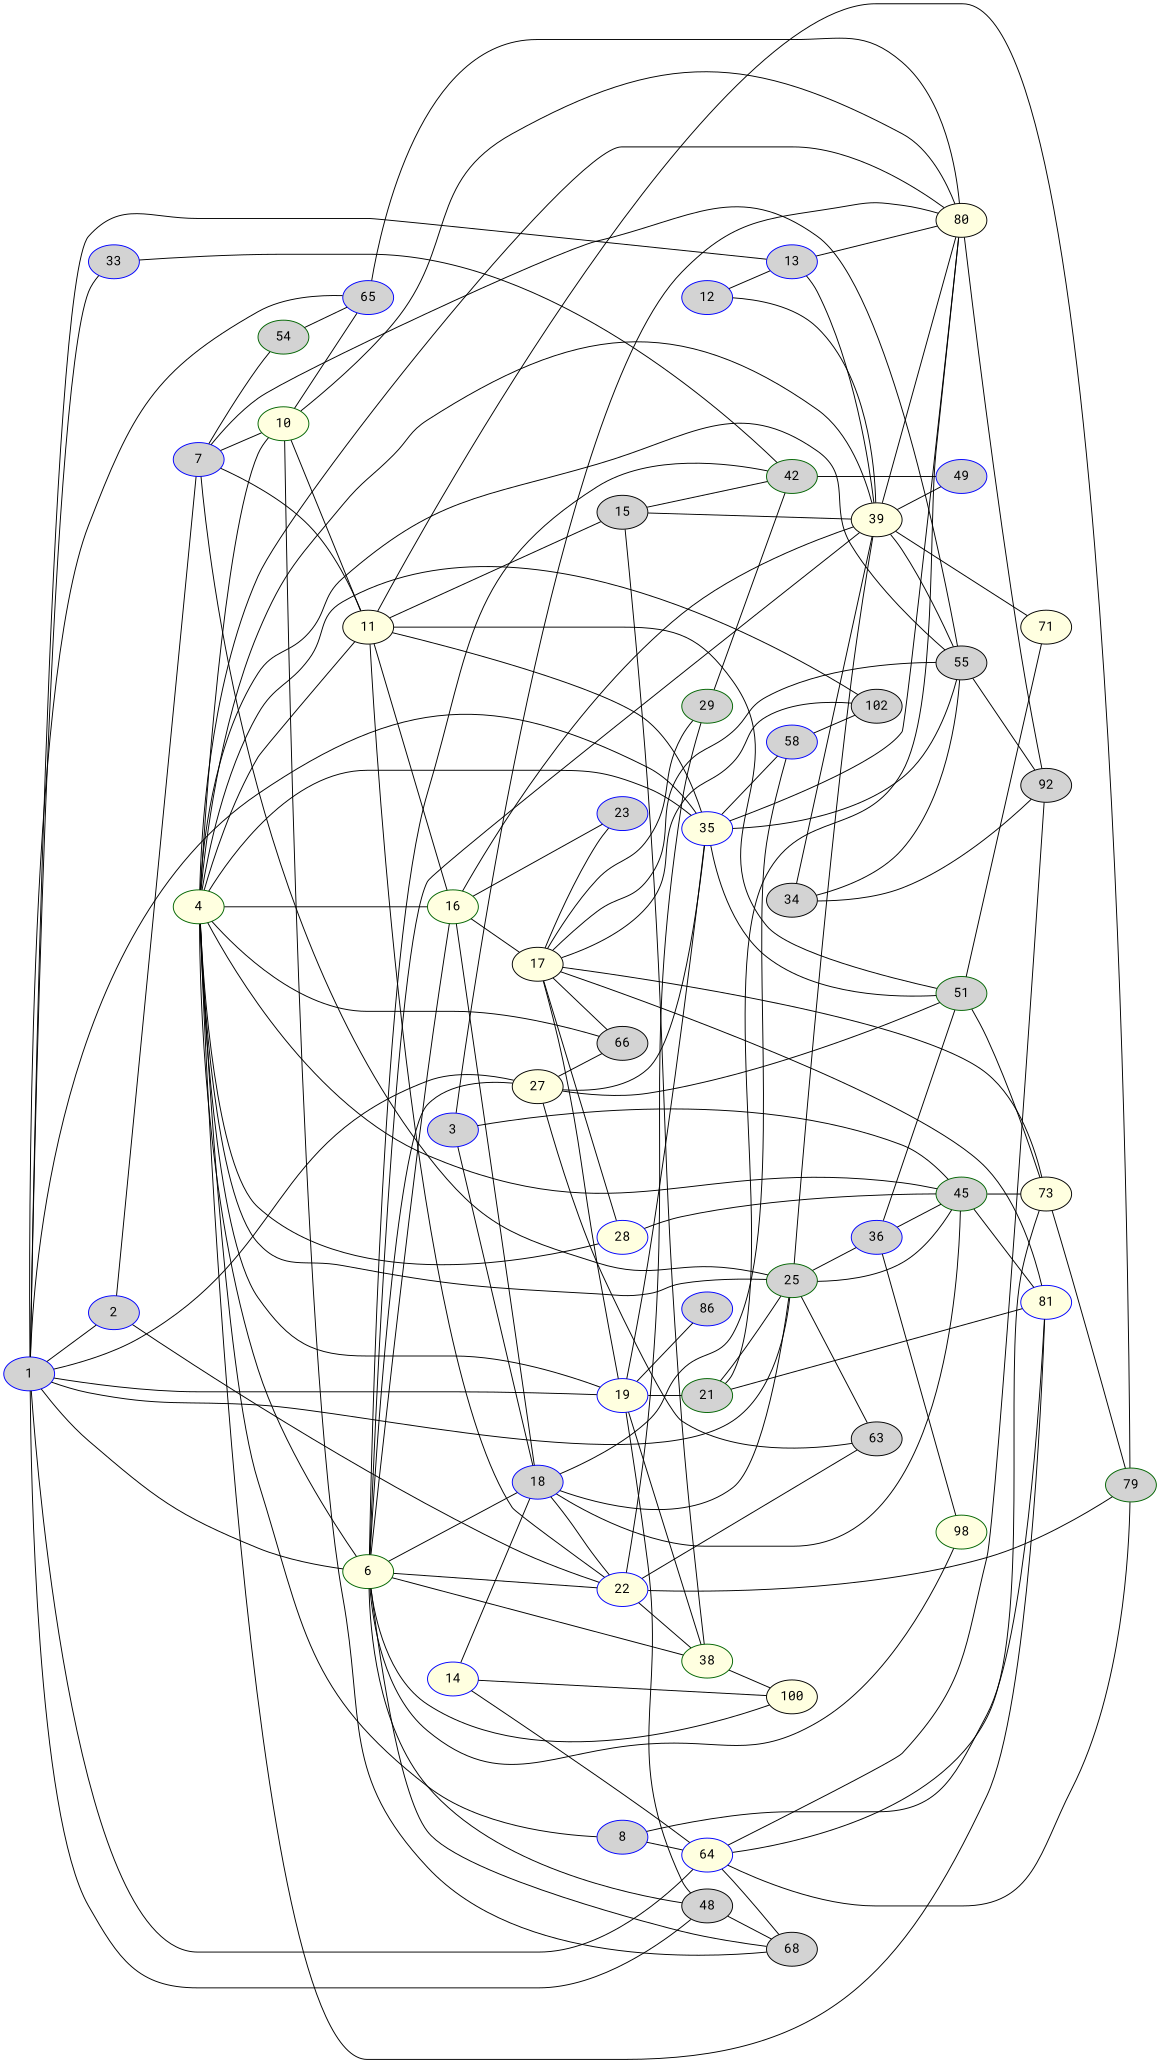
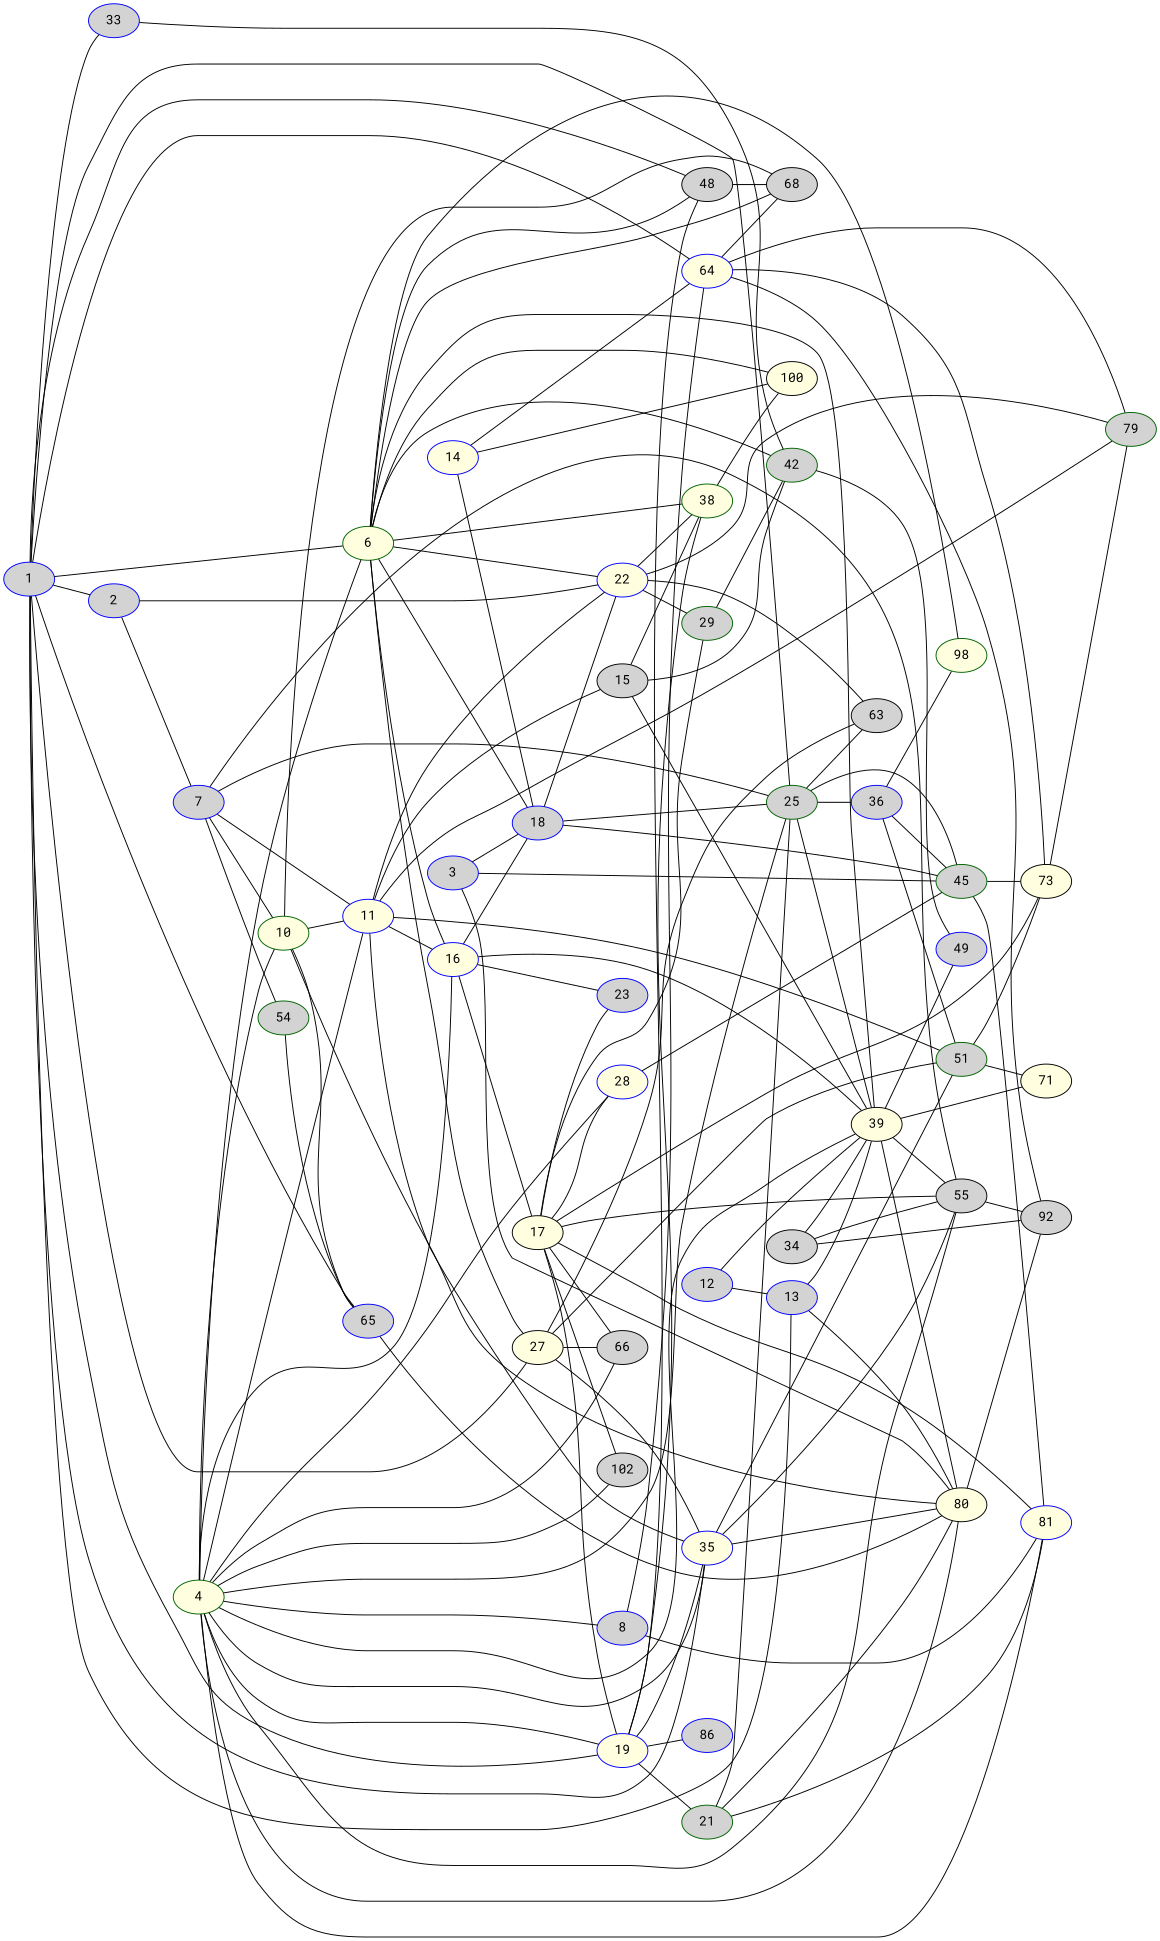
  graph {
    fontname="Roboto Mono"
    rankdir=LR
    node [color=blue fillcolor=lightgrey fontname="Roboto Mono" style=filled]
    edge [fontname="Roboto Mono"]
    1 [super="+101+20+72"]
    2
    6 [color=darkgreen fillcolor=lightyellow super="+62+59+24"]
    13
    19 [fillcolor=lightyellow super="+46"]
    25 [color=darkgreen super="+52+31"]
    27 [color=black fillcolor=lightyellow super="+82"]
    33
    35 [fillcolor=lightyellow super="+104+94"]
    48 [color=black]
    64 [fillcolor=lightyellow]
    65 [super="+90"]
    7
    22 [fillcolor=lightyellow super="+53+30"]
    18 [super="+70+56+67"]
-   16 [color=darkgreen fillcolor=lightyellow super="+32"]
+   16 [fillcolor=lightyellow super="+32"]
    39 [color=black fillcolor=lightyellow super="+78+84+60"]
    38 [color=darkgreen fillcolor=lightyellow super="+50"]
    42 [color=darkgreen super="+81"]
    68 [color=black super="+91"]
    98 [color=darkgreen fillcolor=lightyellow]
    100 [color=black fillcolor=lightyellow]
    80 [color=black fillcolor=lightyellow super="+89+93"]
    86
    21 [color=darkgreen]
    45 [color=darkgreen super="+47+75"]
    36 [super="+40"]
    63 [color=black]
    66 [color=black]
    51 [color=darkgreen super="+61+103"]
    55 [color=black super="+77+57"]
-   58
    79 [color=darkgreen]
    73 [color=black fillcolor=lightyellow super="+74"]
    92 [color=black]
    10 [color=darkgreen fillcolor=lightyellow super="+26"]
-   11 [color=black fillcolor=lightyellow super="+37"]
+   11 [fillcolor=lightyellow super="+37"]
    54 [color=darkgreen]
    29 [color=darkgreen]
    3 [super="+9"]
    n41 [fillcolor=lightyellow label=81 super="+95"]
    4 [color=darkgreen fillcolor=lightyellow super="+44+43+83+5"]
    8
    28 [fillcolor=lightyellow]
    102 [color=black]
    15 [color=black]
    17 [color=black fillcolor=lightyellow super="+76+41"]
    23
    49
    71 [color=black fillcolor=lightyellow]
    12 [super="+85"]
    14 [fillcolor=lightyellow]
    34 [color=black]
    1 -- 2
    1 -- 6 [weight=2]
    1 -- 13
    1 -- 19
    1 -- 25
    1 -- 27
    1 -- 33
    1 -- 35
    1 -- 48
    1 -- 64
    1 -- 65
    2 -- 7
    2 -- 22
    6 -- 27
    6 -- 48
    6 -- 22 [weight=2]
    6 -- 18 [weight=2]
    6 -- 16
    6 -- 39 [weight=2]
    6 -- 38 [weight=2]
    6 -- 42
    6 -- 68
    6 -- 98
    6 -- 100
    13 -- 39
    13 -- 80
    19 -- 35
    19 -- 48
    19 -- 38 [weight=2]
    19 -- 86
    19 -- 21
    25 -- 39
    25 -- 45
    25 -- 36
    25 -- 63
    27 -- 35
    27 -- 63
    27 -- 66
    27 -- 51
    33 -- 42
    35 -- 80
    35 -- 51
    35 -- 55
-   35 -- 58
    48 -- 68
    64 -- 68
    64 -- 79
    64 -- 73
    64 -- 92
    65 -- 80 [weight=2]
    7 -- 25
    7 -- 55
    7 -- 10
    7 -- 11
    7 -- 54
    22 -- 38
    22 -- 63
    22 -- 79
    22 -- 29
    18 -- 25
    18 -- 22
    18 -- 45
-   18 -- 58
    16 -- 18
    16 -- 39
    16 -- 17
    16 -- 23
    39 -- 80
    39 -- 55
    39 -- 49
    39 -- 71
    38 -- 100
    42 -- 49
    80 -- 92
    21 -- 25
    21 -- 80
    21 -- n41
    45 -- 73 [weight=3]
    45 -- n41
    36 -- 98
    36 -- 45
    36 -- 51
    51 -- 73
    51 -- 71
    55 -- 92
-   58 -- 102
    73 -- 79
    10 -- 65
    10 -- 68
    10 -- 80
    10 -- 11
    11 -- 35
    11 -- 22
    11 -- 16
    11 -- 51
    11 -- 79
    11 -- 15
    54 -- 65
    29 -- 42
    3 -- 18
    3 -- 80
    3 -- 45 [weight=2]
    4 -- 6
    4 -- 19
    4 -- 25
    4 -- 35 [weight=2]
    4 -- 16
    4 -- 39
    4 -- 80
-   4 -- 45
    4 -- 66
    4 -- 55
    4 -- 10
    4 -- 11
    4 -- n41
    4 -- 8
    4 -- 28
    4 -- 102
    8 -- 64
    8 -- n41
    28 -- 45
    15 -- 39
    15 -- 38
    15 -- 42
    17 -- 19
    17 -- 66
    17 -- 55
    17 -- 73 [weight=2]
    17 -- 29
    17 -- n41 [weight=2]
    17 -- 28
    17 -- 102
    17 -- 23
    12 -- 13
    12 -- 39
    14 -- 64
    14 -- 18
    14 -- 100
    34 -- 39
    34 -- 55
    34 -- 92
  }
